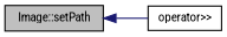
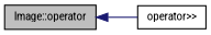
  digraph {
    rankdir=LR
    fontname="Roboto Condensed"
    node [color=black fontname="Roboto Condensed" fontsize=10 shape=record style=filled]
-   n1 [fillcolor=grey75 fontcolor=black height=0.2 label="Image::setPath" width=0.4]
+   n1 [fillcolor=grey75 fontcolor=black height=0.2 label="Image::operator" width=0.4]
    n2 [fillcolor=white height=0.2 label="operator\>\>" width=0.4]
    n1 -> n2 [color=midnightblue dir=back fontname="Roboto Condensed" fontsize=10 labelfontname=Helvetica labelfontsize=10 style=solid]
  }
